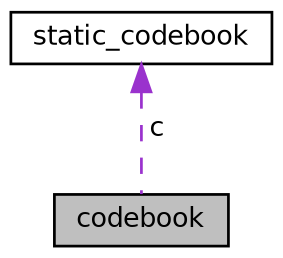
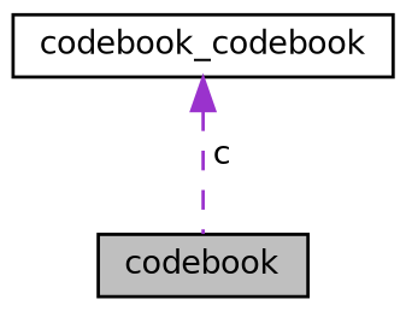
  digraph {
    node [color=black fontname=Helvetica fontsize=10 shape=record style=filled]
    n1 [fillcolor=grey75 fontcolor=black height=0.2 label=codebook width=0.4]
-   n2 [fillcolor=white height=0.2 label=static_codebook width=0.4]
+   n2 [fillcolor=white height=0.2 label=codebook_codebook width=0.4]
    n2 -> n1 [color=darkorchid3 dir=back fontname=Helvetica fontsize=10 label=" c" labelfontname=Helvetica labelfontsize=10 style=dashed]
  }
